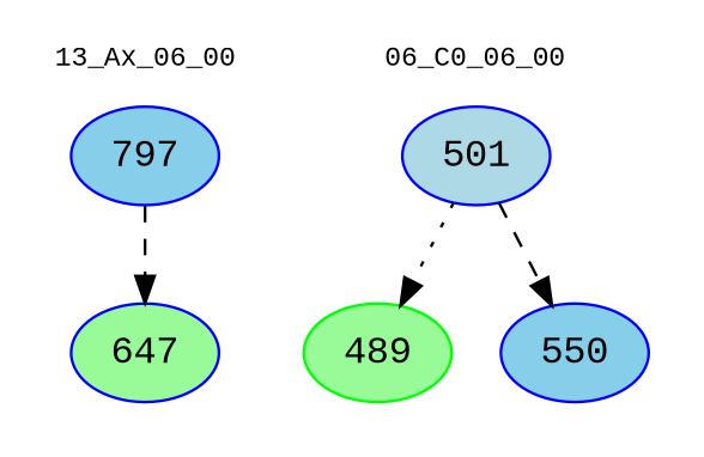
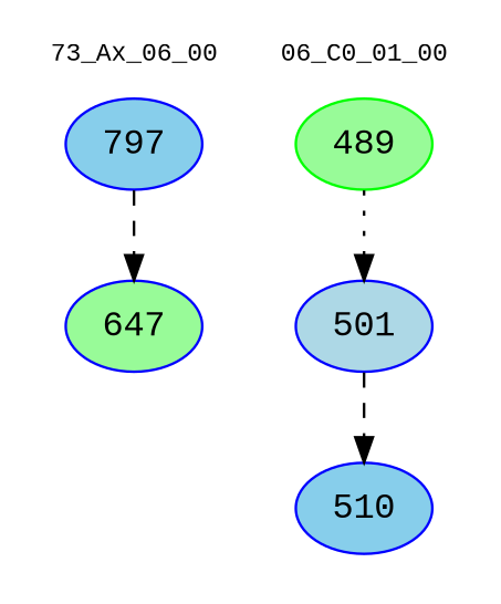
  digraph {
    fontname="Liberation Mono"
    node [color=blue fillcolor=skyblue fontname="Liberation Mono" style=filled]
    edge [color=black fontname="Liberation Mono" style=dashed]
    n1 [label=797]
    n2 [fillcolor=palegreen label=647]
    n3 [fillcolor=lightblue label=501]
    n4 [color=green fillcolor=palegreen label=489]
-   n5 [label=550]
+   n5 [label=510]
    subgraph cluster_1 {
      color=white
      fontsize=10
-     label="13_Ax_06_00"
+     label="73_Ax_06_00"
      n1
      n2
    }
    subgraph cluster_2 {
      color=white
      fontsize=10
-     label="06_C0_06_00"
+     label="06_C0_01_00"
      n3
      n4
      n5
    }
    n1 -> n2
-   n3 -> n4 [style=dotted]
+   n4 -> n3 [style=dotted]
    n3 -> n5
  }
